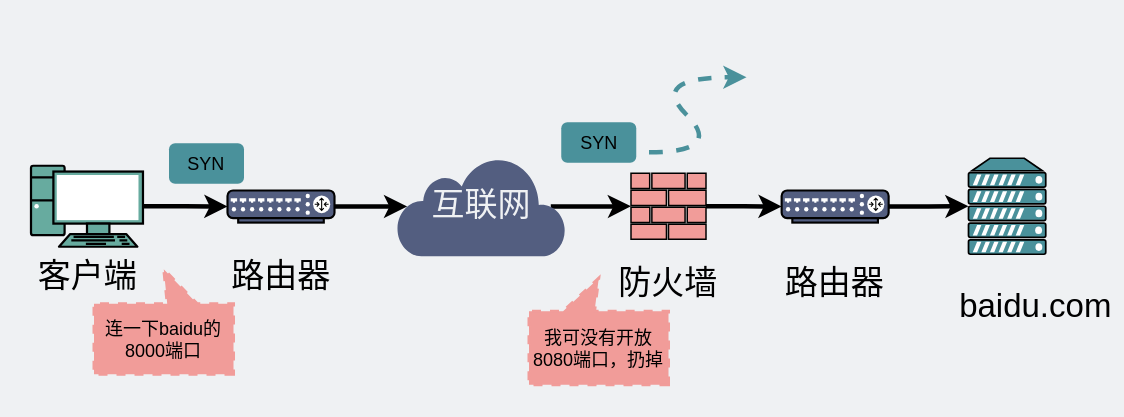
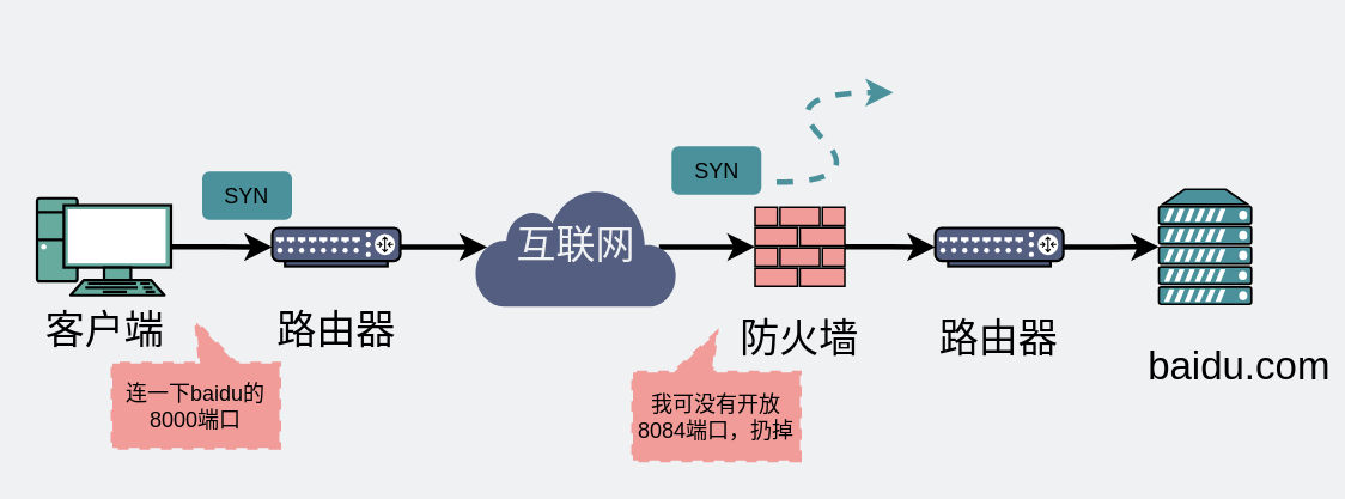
  <mxCell id="0" />
  <mxCell id="1" parent="0" />
  <mxCell id="2" style="edgeStyle=orthogonalEdgeStyle;rounded=0;orthogonalLoop=1;jettySize=auto;html=1;exitX=1;exitY=0.5;exitDx=0;exitDy=0;exitPerimeter=0;strokeWidth=3;" parent="1" source="3" target="8" edge="1"><mxGeometry relative="1" as="geometry" /></mxCell>
  <mxCell id="3" value="" style="fontColor=#0066CC;verticalAlign=top;verticalLabelPosition=bottom;labelPosition=center;align=center;html=1;outlineConnect=0;gradientColor=none;gradientDirection=north;strokeWidth=2;shape=mxgraph.networks.pc;fillColor=#67AB9F;fontSize=30;" parent="1" vertex="1"><mxGeometry x="20" y="110" width="74.65" height="54" as="geometry" /></mxCell>
  <mxCell id="4" value="客户端" style="text;html=1;strokeColor=none;fillColor=none;align=center;verticalAlign=middle;whiteSpace=wrap;rounded=0;fontSize=22;" parent="1" vertex="1"><mxGeometry x="20" y="174" width="76.18" height="20" as="geometry" /></mxCell>
  <mxCell id="5" value="" style="fontColor=#0066CC;verticalAlign=top;verticalLabelPosition=bottom;labelPosition=center;align=center;html=1;outlineConnect=0;gradientColor=none;gradientDirection=north;strokeWidth=2;shape=mxgraph.networks.server;fillColor=#4A919B;" parent="1" vertex="1"><mxGeometry x="645" y="105" width="51.5" height="64" as="geometry" /></mxCell>
  <mxCell id="6" value="baidu.com" style="text;html=1;strokeColor=none;fillColor=none;align=center;verticalAlign=middle;whiteSpace=wrap;rounded=0;fontSize=22;" parent="1" vertex="1"><mxGeometry x="653" y="194" width="74" height="20" as="geometry" /></mxCell>
  <mxCell id="7" style="edgeStyle=orthogonalEdgeStyle;rounded=0;orthogonalLoop=1;jettySize=auto;html=1;exitX=1;exitY=0.5;exitDx=0;exitDy=0;exitPerimeter=0;entryX=0.06;entryY=0.5;entryDx=0;entryDy=0;entryPerimeter=0;strokeWidth=3;" parent="1" source="8" target="10" edge="1"><mxGeometry relative="1" as="geometry" /></mxCell>
  <mxCell id="8" value="" style="fontColor=#0066CC;verticalAlign=top;verticalLabelPosition=bottom;labelPosition=center;align=center;html=1;outlineConnect=0;gradientColor=none;gradientDirection=north;strokeWidth=2;shape=mxgraph.networks.router;fillColor=#535E80;" parent="1" vertex="1"><mxGeometry x="151" y="126.49" width="71.33" height="21.4" as="geometry" /></mxCell>
  <mxCell id="9" style="edgeStyle=orthogonalEdgeStyle;rounded=0;orthogonalLoop=1;jettySize=auto;html=1;exitX=0.91;exitY=0.5;exitDx=0;exitDy=0;exitPerimeter=0;entryX=0;entryY=0.5;entryDx=0;entryDy=0;entryPerimeter=0;strokeWidth=3;" parent="1" source="10" target="16" edge="1"><mxGeometry relative="1" as="geometry" /></mxCell>
  <mxCell id="10" value="&lt;font style=&quot;font-size: 22px&quot; color=&quot;#eff1f3&quot;&gt;互联网&lt;/font&gt;" style="html=1;outlineConnect=0;gradientColor=none;gradientDirection=north;strokeWidth=2;shape=mxgraph.networks.cloud;fontColor=#ffffff;strokeColor=none;fillColor=#535E80;" parent="1" vertex="1"><mxGeometry x="264" y="104" width="112.66" height="66.39" as="geometry" /></mxCell>
  <mxCell id="11" value="路由器" style="text;html=1;strokeColor=none;fillColor=none;align=center;verticalAlign=middle;whiteSpace=wrap;rounded=0;fontSize=22;" parent="1" vertex="1"><mxGeometry x="148.57" y="174" width="76.18" height="20" as="geometry" /></mxCell>
  <mxCell id="12" style="edgeStyle=orthogonalEdgeStyle;rounded=0;orthogonalLoop=1;jettySize=auto;html=1;exitX=1;exitY=0.5;exitDx=0;exitDy=0;exitPerimeter=0;strokeWidth=3;" parent="1" source="13" target="5" edge="1"><mxGeometry relative="1" as="geometry" /></mxCell>
  <mxCell id="13" value="" style="fontColor=#0066CC;verticalAlign=top;verticalLabelPosition=bottom;labelPosition=center;align=center;html=1;outlineConnect=0;gradientColor=none;gradientDirection=north;strokeWidth=2;shape=mxgraph.networks.router;fillColor=#535E80;" parent="1" vertex="1"><mxGeometry x="520.43" y="126.49" width="71.33" height="21.4" as="geometry" /></mxCell>
  <mxCell id="14" value="路由器" style="text;html=1;strokeColor=none;fillColor=none;align=center;verticalAlign=middle;whiteSpace=wrap;rounded=0;fontSize=22;" parent="1" vertex="1"><mxGeometry x="518" y="179" width="76.18" height="20" as="geometry" /></mxCell>
  <mxCell id="15" style="edgeStyle=orthogonalEdgeStyle;rounded=0;orthogonalLoop=1;jettySize=auto;html=1;exitX=1;exitY=0.5;exitDx=0;exitDy=0;exitPerimeter=0;strokeWidth=3;" parent="1" source="16" target="13" edge="1"><mxGeometry relative="1" as="geometry" /></mxCell>
  <mxCell id="16" value="" style="aspect=fixed;pointerEvents=1;shadow=0;dashed=0;html=1;labelPosition=center;verticalLabelPosition=bottom;verticalAlign=top;align=center;shape=mxgraph.mscae.enterprise.firewall;fillColor=#F19C99;" parent="1" vertex="1"><mxGeometry x="420" y="115" width="50" height="44" as="geometry" /></mxCell>
  <mxCell id="17" value="连一下baidu的8000端口" style="shape=callout;whiteSpace=wrap;html=1;perimeter=calloutPerimeter;fillColor=#F19C99;dashed=1;strokeColor=#F19C99;strokeWidth=2;direction=west;size=23;position=0.26;" parent="1" vertex="1"><mxGeometry x="62" y="179" width="93" height="70" as="geometry" /></mxCell>
  <mxCell id="18" value="SYN" style="rounded=1;whiteSpace=wrap;html=1;dashed=1;strokeWidth=2;strokeColor=none;fillColor=#4A919B;" parent="1" vertex="1"><mxGeometry x="112" y="95" width="50" height="27" as="geometry" /></mxCell>
- <mxCell id="19" value="我可没有开放8080端口，扔掉" style="shape=callout;whiteSpace=wrap;html=1;perimeter=calloutPerimeter;fillColor=#F19C99;dashed=1;strokeColor=#F19C99;strokeWidth=2;direction=west;size=22;position=0.53;base=21;" parent="1" vertex="1"><mxGeometry x="352" y="185" width="93" height="71" as="geometry" /></mxCell>
+ <mxCell id="19" value="我可没有开放8084端口，扔掉" style="shape=callout;whiteSpace=wrap;html=1;perimeter=calloutPerimeter;fillColor=#F19C99;dashed=1;strokeColor=#F19C99;strokeWidth=2;direction=west;size=22;position=0.53;base=21;" parent="1" vertex="1"><mxGeometry x="352" y="185" width="93" height="71" as="geometry" /></mxCell>
  <mxCell id="20" value="SYN" style="rounded=1;whiteSpace=wrap;html=1;dashed=1;strokeWidth=2;strokeColor=none;fillColor=#4A919B;" parent="1" vertex="1"><mxGeometry x="373.5" y="81" width="50" height="27" as="geometry" /></mxCell>
  <mxCell id="21" value="" style="shape=image;html=1;verticalAlign=top;verticalLabelPosition=bottom;labelBackgroundColor=#ffffff;imageAspect=0;aspect=fixed;image=https://cdn4.iconfinder.com/data/icons/evil-icons-user-interface/64/basket-128.png;dashed=1;strokeColor=#F19C99;strokeWidth=2;fillColor=#4A919B;" parent="1" vertex="1"><mxGeometry x="493" y="20" width="69" height="69" as="geometry" /></mxCell>
  <mxCell id="22" value="" style="curved=1;endArrow=classic;html=1;strokeWidth=3;dashed=1;strokeColor=#4A919B;" parent="1" edge="1"><mxGeometry width="50" height="50" relative="1" as="geometry"><mxPoint x="432" y="101" as="sourcePoint" /><mxPoint x="497" y="51" as="targetPoint" /><Array as="points"><mxPoint x="482" y="101" /><mxPoint x="432" y="51" /></Array></mxGeometry></mxCell>
  <mxCell id="23" value="防火墙" style="text;html=1;strokeColor=none;fillColor=none;align=center;verticalAlign=middle;whiteSpace=wrap;rounded=0;fontSize=22;" parent="1" vertex="1"><mxGeometry x="407" y="179" width="76.18" height="20" as="geometry" /></mxCell>
